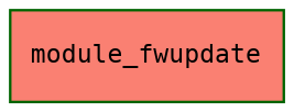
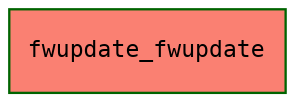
  digraph {
    compound=true
    fontname="DejaVu Sans Mono"
-   n1 [fillcolor=salmon fontname="DejaVu Sans Mono" fontsize=10 label=module_fwupdate pencolor=black shape=box style=filled color=darkgreen]
+   n1 [fillcolor=salmon fontname="DejaVu Sans Mono" fontsize=10 label=fwupdate_fwupdate pencolor=black shape=box style=filled color=darkgreen]
  }
